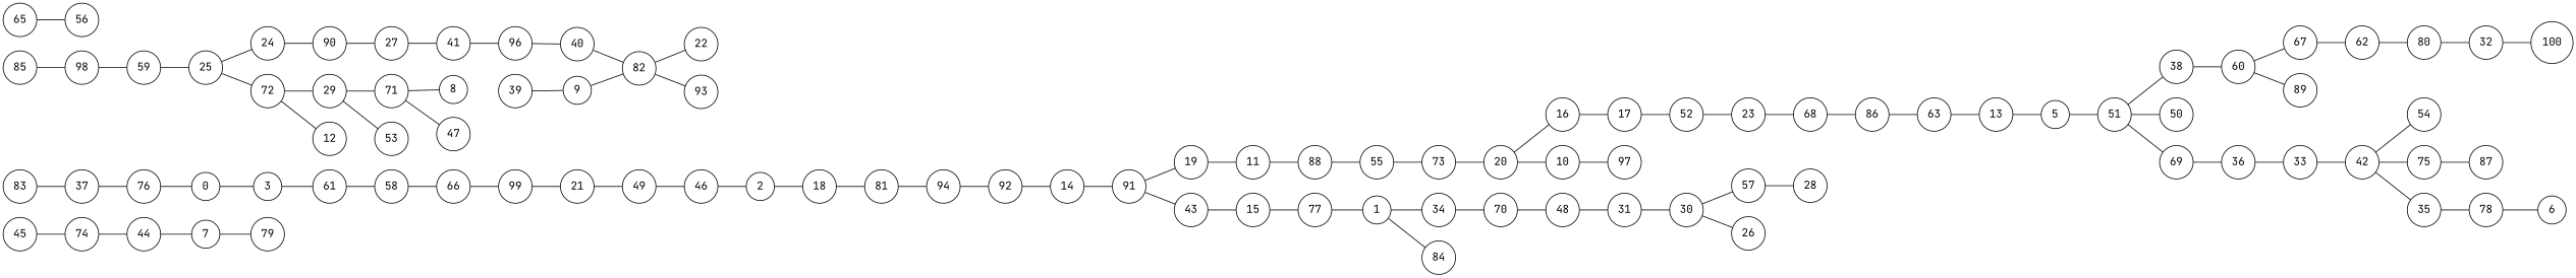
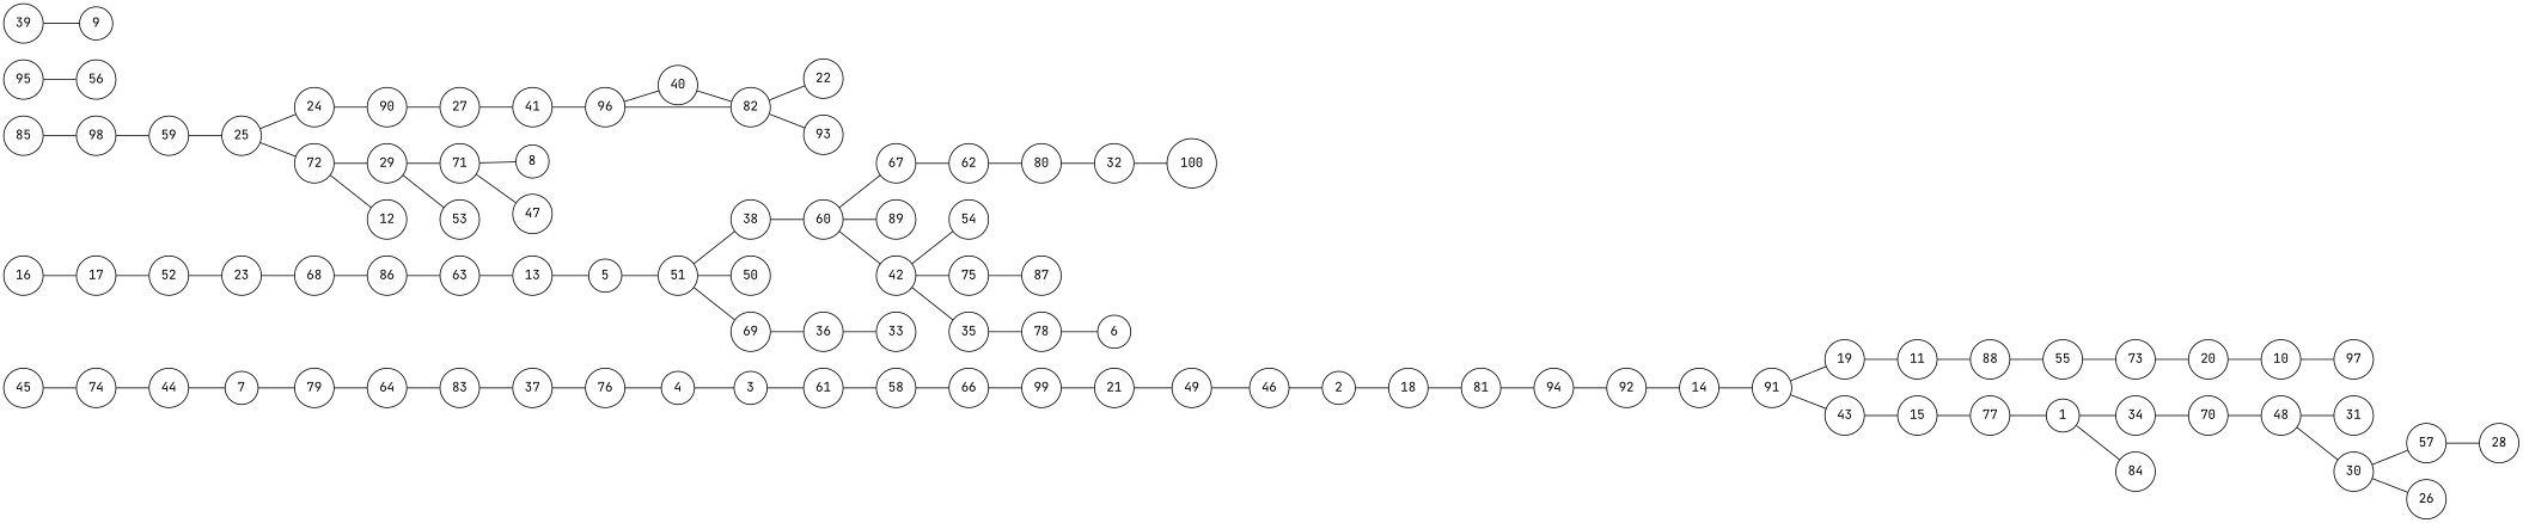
  graph {
    fontname="JetBrains Mono"
    rankdir=LR
    splines=line
    node [fontname="JetBrains Mono" shape=circle]
    edge [fontname="JetBrains Mono"]
    n1 [label=45]
    n2 [label=74]
    n3 [label=44]
    n4 [label=7]
    n5 [label=79]
+   n6 [label=64]
    n7 [label=83]
    n8 [label=37]
    n9 [label=76]
-   n10 [label=0]
+   n10 [label=4]
    n11 [label=3]
    n12 [label=61]
    n13 [label=58]
    n14 [label=66]
    n15 [label=99]
    n16 [label=21]
    n17 [label=49]
    n18 [label=46]
    n19 [label=2]
    n20 [label=18]
    n21 [label=81]
    n22 [label=94]
    n23 [label=92]
    n24 [label=14]
    n25 [label=91]
    n26 [label=19]
    n27 [label=43]
    n28 [label=11]
    n29 [label=15]
    n30 [label=88]
    n31 [label=55]
    n32 [label=73]
    n33 [label=20]
    n34 [label=16]
    n35 [label=10]
    n36 [label=17]
    n37 [label=97]
    n38 [label=52]
    n39 [label=23]
    n40 [label=68]
    n41 [label=86]
    n42 [label=63]
    n43 [label=13]
    n44 [label=5]
    n45 [label=51]
    n46 [label=38]
    n47 [label=50]
    n48 [label=69]
    n49 [label=60]
    n50 [label=36]
    n51 [label=67]
    n52 [label=89]
    n53 [label=62]
    n54 [label=80]
    n55 [label=32]
    n56 [label=100]
    n57 [label=85]
    n58 [label=98]
    n59 [label=59]
    n60 [label=25]
    n61 [label=24]
    n62 [label=72]
    n63 [label=90]
    n64 [label=29]
    n65 [label=12]
    n66 [label=27]
    n67 [label=41]
-   n68 [label=65]
+   n68 [label=95]
    n69 [label=56]
    n70 [label=96]
    n71 [label=40]
    n72 [label=82]
    n73 [label=39]
    n74 [label=9]
    n75 [label=22]
    n76 [label=93]
    n77 [label=71]
    n78 [label=53]
    n79 [label=8]
    n80 [label=47]
    n81 [label=33]
    n82 [label=42]
    n83 [label=54]
    n84 [label=75]
    n85 [label=35]
    n86 [label=87]
    n87 [label=78]
    n88 [label=6]
    n89 [label=77]
    n90 [label=1]
    n91 [label=34]
    n92 [label=84]
    n93 [label=70]
    n94 [label=48]
    n95 [label=31]
    n96 [label=30]
    n97 [label=57]
    n98 [label=26]
    n99 [label=28]
    n1 -- n2
    n2 -- n3
    n3 -- n4
    n4 -- n5
+   n5 -- n6
+   n6 -- n7
    n7 -- n8
    n8 -- n9
    n9 -- n10
    n10 -- n11
    n11 -- n12
    n12 -- n13
    n13 -- n14
    n14 -- n15
    n15 -- n16
    n16 -- n17
    n17 -- n18
    n18 -- n19
    n19 -- n20
    n20 -- n21
    n21 -- n22
    n22 -- n23
    n23 -- n24
    n24 -- n25
    n25 -- n26
    n25 -- n27
    n26 -- n28
    n27 -- n29
    n28 -- n30
    n29 -- n89
    n30 -- n31
    n31 -- n32
    n32 -- n33
-   n33 -- n34
    n33 -- n35
    n34 -- n36
    n35 -- n37
    n36 -- n38
    n38 -- n39
    n39 -- n40
    n40 -- n41
    n41 -- n42
    n42 -- n43
    n43 -- n44
    n44 -- n45
    n45 -- n46
    n45 -- n47
    n45 -- n48
    n46 -- n49
    n48 -- n50
    n49 -- n51
    n49 -- n52
    n50 -- n81
    n51 -- n53
    n53 -- n54
    n54 -- n55
    n55 -- n56
    n57 -- n58
    n58 -- n59
    n59 -- n60
    n60 -- n61
    n60 -- n62
    n61 -- n63
    n62 -- n64
    n62 -- n65
    n63 -- n66
    n64 -- n77
    n64 -- n78
    n66 -- n67
    n67 -- n70
    n68 -- n69
    n70 -- n71
    n71 -- n72
    n72 -- n75
    n72 -- n76
    n73 -- n74
-   n74 -- n72
+   n70 -- n72
    n77 -- n79
    n77 -- n80
-   n81 -- n82
+   n49 -- n82
    n82 -- n83
    n82 -- n84
    n82 -- n85
    n84 -- n86
    n85 -- n87
    n87 -- n88
    n89 -- n90
    n90 -- n91
    n90 -- n92
    n91 -- n93
    n93 -- n94
    n94 -- n95
-   n95 -- n96
+   n94 -- n96
    n96 -- n97
    n96 -- n98
    n97 -- n99
  }
